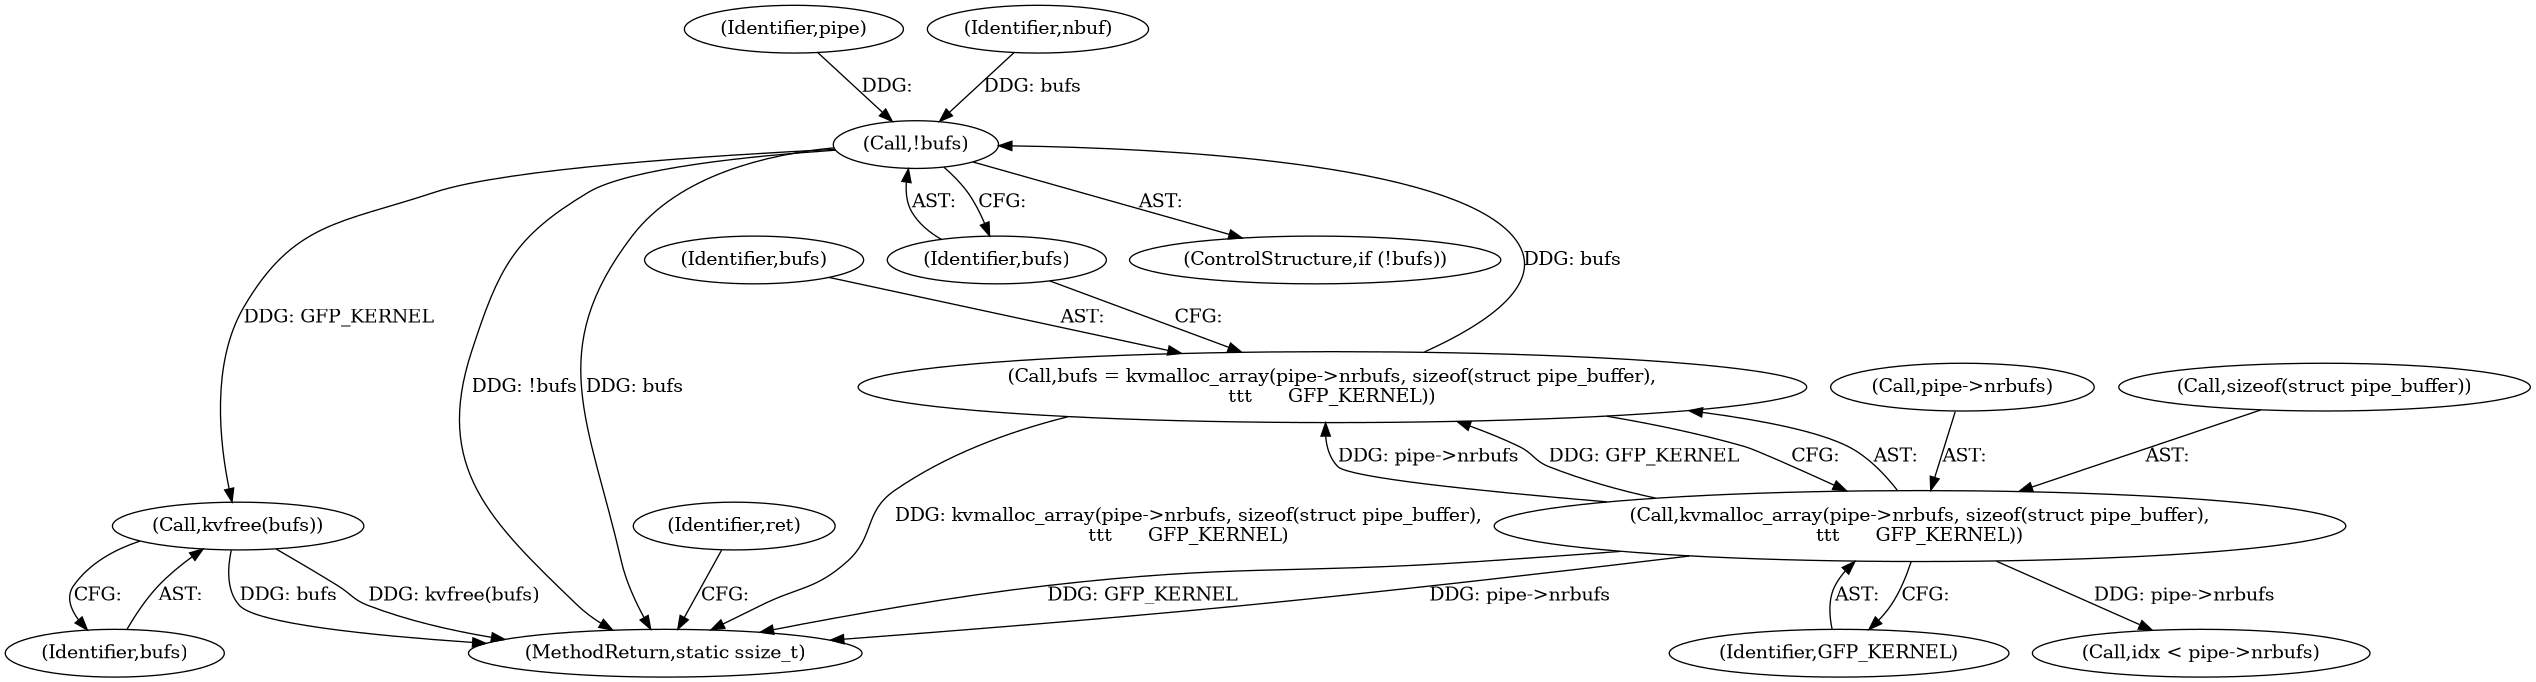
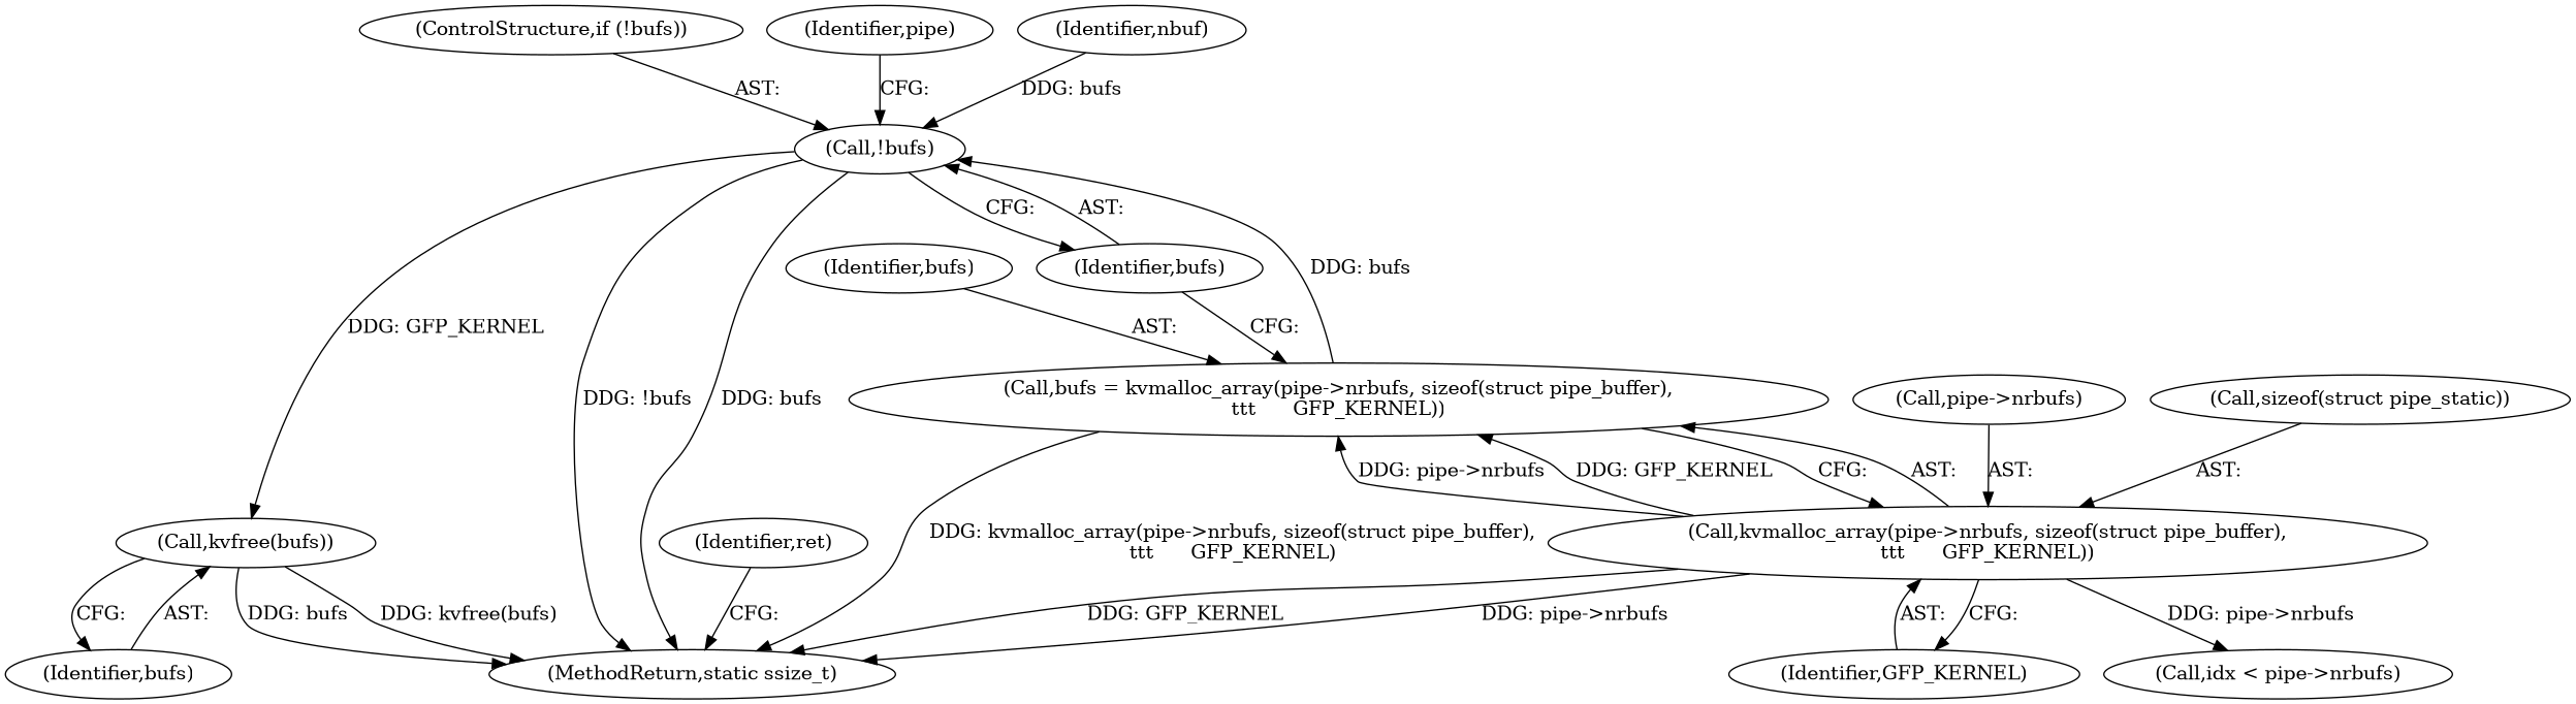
  digraph {
    n1 [label="(Call,kvfree(bufs))"]
    n2 [label="(MethodReturn,static ssize_t)"]
    n3 [label="(Identifier,bufs)"]
    n4 [label="(Call,!bufs)"]
    n5 [label="(Identifier,bufs)"]
    n6 [label="(ControlStructure,if (!bufs))"]
    n7 [label="(Call,bufs = kvmalloc_array(pipe->nrbufs, sizeof(struct pipe_buffer),\n\t\t\t      GFP_KERNEL))"]
    n8 [label="(Call,kvmalloc_array(pipe->nrbufs, sizeof(struct pipe_buffer),\n\t\t\t      GFP_KERNEL))"]
    n9 [label="(Identifier,GFP_KERNEL)"]
    n10 [label="(Call,idx < pipe->nrbufs)"]
    n11 [label="(Call,pipe->nrbufs)"]
    n12 [label="(Identifier,pipe)"]
    n13 [label="(Identifier,nbuf)"]
    n14 [label="(Identifier,bufs)"]
    n15 [label="(Identifier,ret)"]
-   n16 [label="(Call,sizeof(struct pipe_buffer))"]
+   n16 [label="(Call,sizeof(struct pipe_static))"]
    n1 -> n2 [label="DDG: bufs"]
    n1 -> n2 [label="DDG: kvfree(bufs)"]
    n1 -> n3 [label="CFG: "]
    n3 -> n1 [label="AST: "]
    n4 -> n1 [label="DDG: GFP_KERNEL"]
    n4 -> n2 [label="DDG: !bufs"]
    n4 -> n2 [label="DDG: bufs"]
    n4 -> n5 [label="CFG: "]
-   n4 -> n6 [label="AST: "]
+   n6 -> n4 [label="AST: "]
    n5 -> n4 [label="AST: "]
    n5 -> n7 [label="CFG: "]
    n7 -> n2 [label="DDG: kvmalloc_array(pipe->nrbufs, sizeof(struct pipe_buffer),\n\t\t\t      GFP_KERNEL)"]
    n7 -> n4 [label="DDG: bufs"]
    n7 -> n8 [label="CFG: "]
    n8 -> n2 [label="DDG: pipe->nrbufs"]
    n8 -> n2 [label="DDG: GFP_KERNEL"]
    n8 -> n7 [label="AST: "]
    n8 -> n7 [label="DDG: pipe->nrbufs"]
    n8 -> n7 [label="DDG: GFP_KERNEL"]
    n8 -> n9 [label="CFG: "]
    n8 -> n10 [label="DDG: pipe->nrbufs"]
    n9 -> n8 [label="AST: "]
    n11 -> n8 [label="AST: "]
-   n12 -> n4 [label="DDG: "]
+   n12 -> n4 [label="CFG: "]
    n13 -> n4 [label="DDG: bufs"]
    n14 -> n7 [label="AST: "]
    n15 -> n2 [label="CFG: "]
    n16 -> n8 [label="AST: "]
  }
